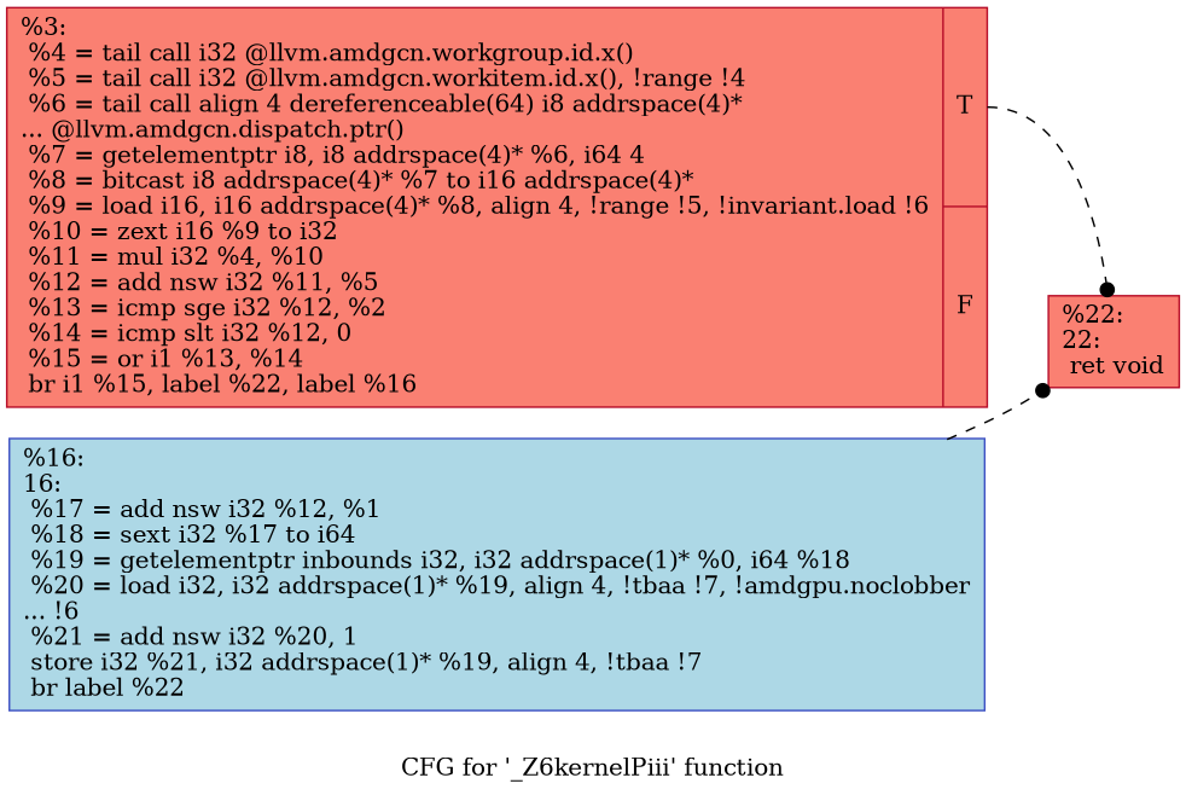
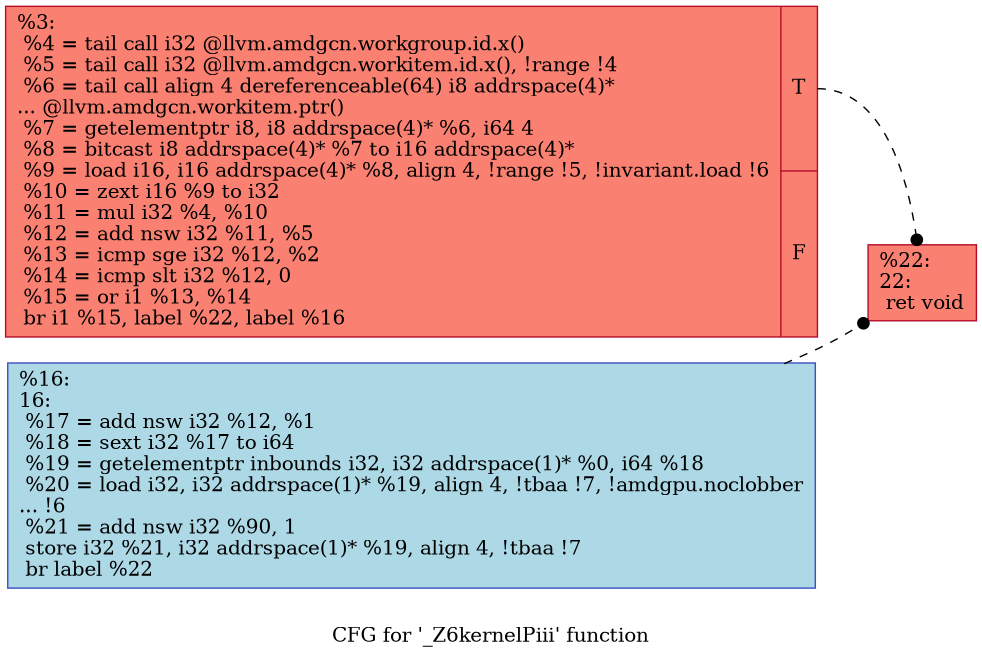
  digraph {
    label="CFG for '_Z6kernelPiii' function"
    rankdir=LR
    node [color="#b70d28ff" fillcolor=salmon shape=record style=filled]
    edge [arrowhead=dot style=dashed]
-   n1 [label="{%3:\l  %4 = tail call i32 @llvm.amdgcn.workgroup.id.x()\l  %5 = tail call i32 @llvm.amdgcn.workitem.id.x(), !range !4\l  %6 = tail call align 4 dereferenceable(64) i8 addrspace(4)*\l... @llvm.amdgcn.dispatch.ptr()\l  %7 = getelementptr i8, i8 addrspace(4)* %6, i64 4\l  %8 = bitcast i8 addrspace(4)* %7 to i16 addrspace(4)*\l  %9 = load i16, i16 addrspace(4)* %8, align 4, !range !5, !invariant.load !6\l  %10 = zext i16 %9 to i32\l  %11 = mul i32 %4, %10\l  %12 = add nsw i32 %11, %5\l  %13 = icmp sge i32 %12, %2\l  %14 = icmp slt i32 %12, 0\l  %15 = or i1 %13, %14\l  br i1 %15, label %22, label %16\l|{<s0>T|<s1>F}}"]
+   n1 [label="{%3:\l  %4 = tail call i32 @llvm.amdgcn.workgroup.id.x()\l  %5 = tail call i32 @llvm.amdgcn.workitem.id.x(), !range !4\l  %6 = tail call align 4 dereferenceable(64) i8 addrspace(4)*\l... @llvm.amdgcn.workitem.ptr()\l  %7 = getelementptr i8, i8 addrspace(4)* %6, i64 4\l  %8 = bitcast i8 addrspace(4)* %7 to i16 addrspace(4)*\l  %9 = load i16, i16 addrspace(4)* %8, align 4, !range !5, !invariant.load !6\l  %10 = zext i16 %9 to i32\l  %11 = mul i32 %4, %10\l  %12 = add nsw i32 %11, %5\l  %13 = icmp sge i32 %12, %2\l  %14 = icmp slt i32 %12, 0\l  %15 = or i1 %13, %14\l  br i1 %15, label %22, label %16\l|{<s0>T|<s1>F}}"]
    n2 [label="{%22:\l22:                                               \l  ret void\l}"]
-   n3 [color="#3d50c3ff" fillcolor=lightblue label="{%16:\l16:                                               \l  %17 = add nsw i32 %12, %1\l  %18 = sext i32 %17 to i64\l  %19 = getelementptr inbounds i32, i32 addrspace(1)* %0, i64 %18\l  %20 = load i32, i32 addrspace(1)* %19, align 4, !tbaa !7, !amdgpu.noclobber\l... !6\l  %21 = add nsw i32 %20, 1\l  store i32 %21, i32 addrspace(1)* %19, align 4, !tbaa !7\l  br label %22\l}"]
+   n3 [color="#3d50c3ff" fillcolor=lightblue label="{%16:\l16:                                               \l  %17 = add nsw i32 %12, %1\l  %18 = sext i32 %17 to i64\l  %19 = getelementptr inbounds i32, i32 addrspace(1)* %0, i64 %18\l  %20 = load i32, i32 addrspace(1)* %19, align 4, !tbaa !7, !amdgpu.noclobber\l... !6\l  %21 = add nsw i32 %90, 1\l  store i32 %21, i32 addrspace(1)* %19, align 4, !tbaa !7\l  br label %22\l}"]
    n1 -> n2 [tailport=s0]
    n3 -> n2
  }
